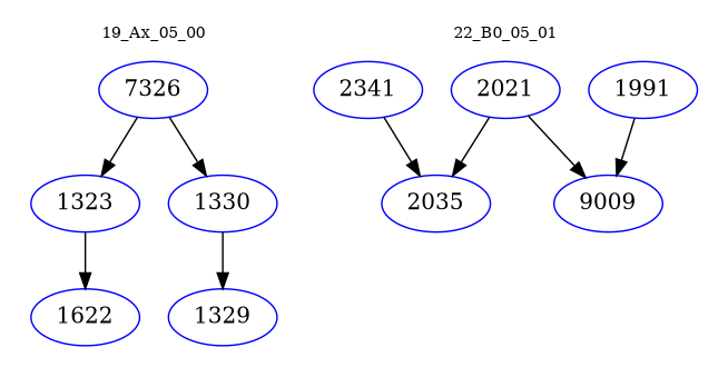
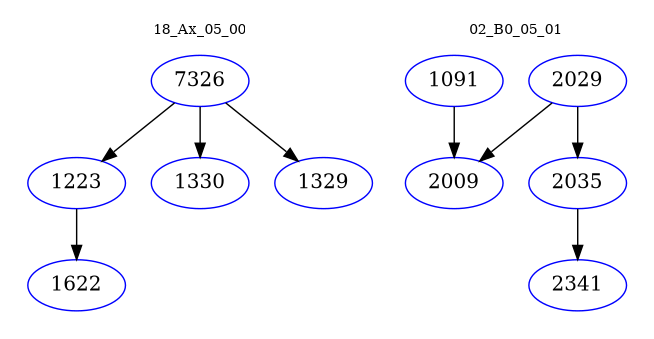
  digraph {
    node [color=blue]
    edge [color=black]
    n1 [label=7326]
-   n2 [label=1323]
+   n2 [label=1223]
    n3 [label=1330]
    n4 [label=1622]
    n5 [label=1329]
-   n6 [label=2021]
-   n7 [label=9009]
+   n6 [label=2029]
+   n7 [label=2009]
    n8 [label=2035]
-   n9 [label=1991]
+   n9 [label=1091]
    n10 [label=2341]
    subgraph cluster_1 {
      color=white
      fontsize=10
-     label="19_Ax_05_00"
+     label="18_Ax_05_00"
      n1
      n2
      n3
      n4
      n5
    }
    subgraph cluster_2 {
      color=white
      fontsize=10
-     label="22_B0_05_01"
+     label="02_B0_05_01"
      n6
      n7
      n8
      n9
      n10
    }
    n1 -> n2
    n1 -> n3
    n2 -> n4
-   n3 -> n5
+   n1 -> n5
    n6 -> n7
    n6 -> n8
-   n10 -> n8
+   n8 -> n10
    n9 -> n7
  }
